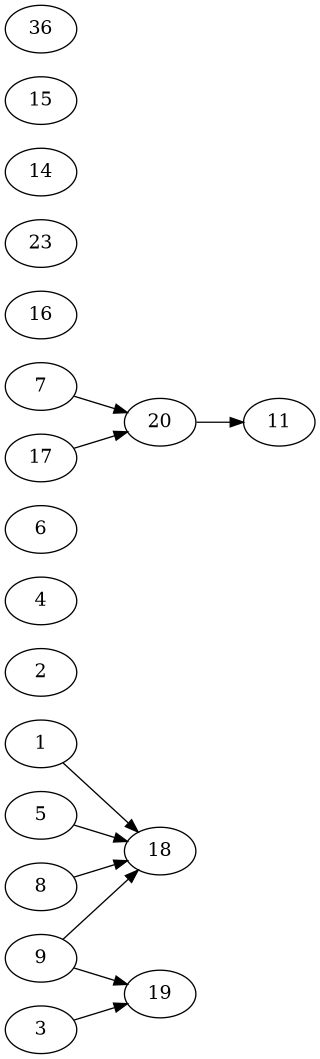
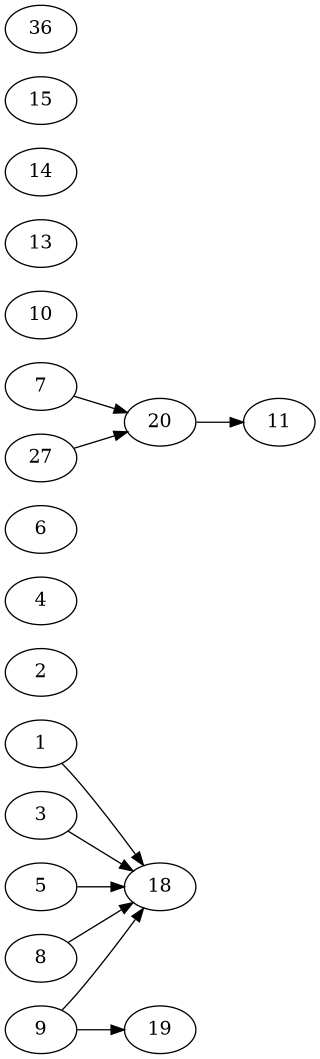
  digraph {
    rankdir=LR
    node [alpha=0.16]
    1 [alpha=0.08 expect_size=35450880]
    18 [alpha=0.05 expect_size=38841344]
    2 [expect_size=51870720]
    3 [expect_size=43721728]
    4 [alpha=0.06 expect_size=28148736]
    5 [alpha=0.08 expect_size=16280576]
    6 [alpha=0.17 expect_size=43967488]
    7 [alpha=0.00 expect_size=32718848]
    20 [alpha=0.17 expect_size=47078400]
    11 [alpha=0.18 expect_size=12396544]
    8 [alpha=0.10 expect_size=9043968]
    9 [alpha=0.14 expect_size=48385024]
    19 [alpha=0.18 expect_size=14452736]
-   10 [alpha=0.13 expect_size=46173184 label=16]
-   13 [alpha=0.06 expect_size=22340608 label=23]
+   10 [alpha=0.13 expect_size=46173184]
+   13 [alpha=0.06 expect_size=22340608]
    14 [alpha=0.10 expect_size=12454912]
    15 [alpha=0.17 expect_size=26378240]
    n18 [alpha=0.13 expect_size=45455360 label=36]
-   17 [expect_size=38531072]
+   17 [expect_size=38531072 label=27]
    1 -> 18
-   3 -> 19
+   3 -> 18
    5 -> 18
    7 -> 20
    20 -> 11
    8 -> 18
    9 -> 18
    9 -> 19
    17 -> 20
  }
